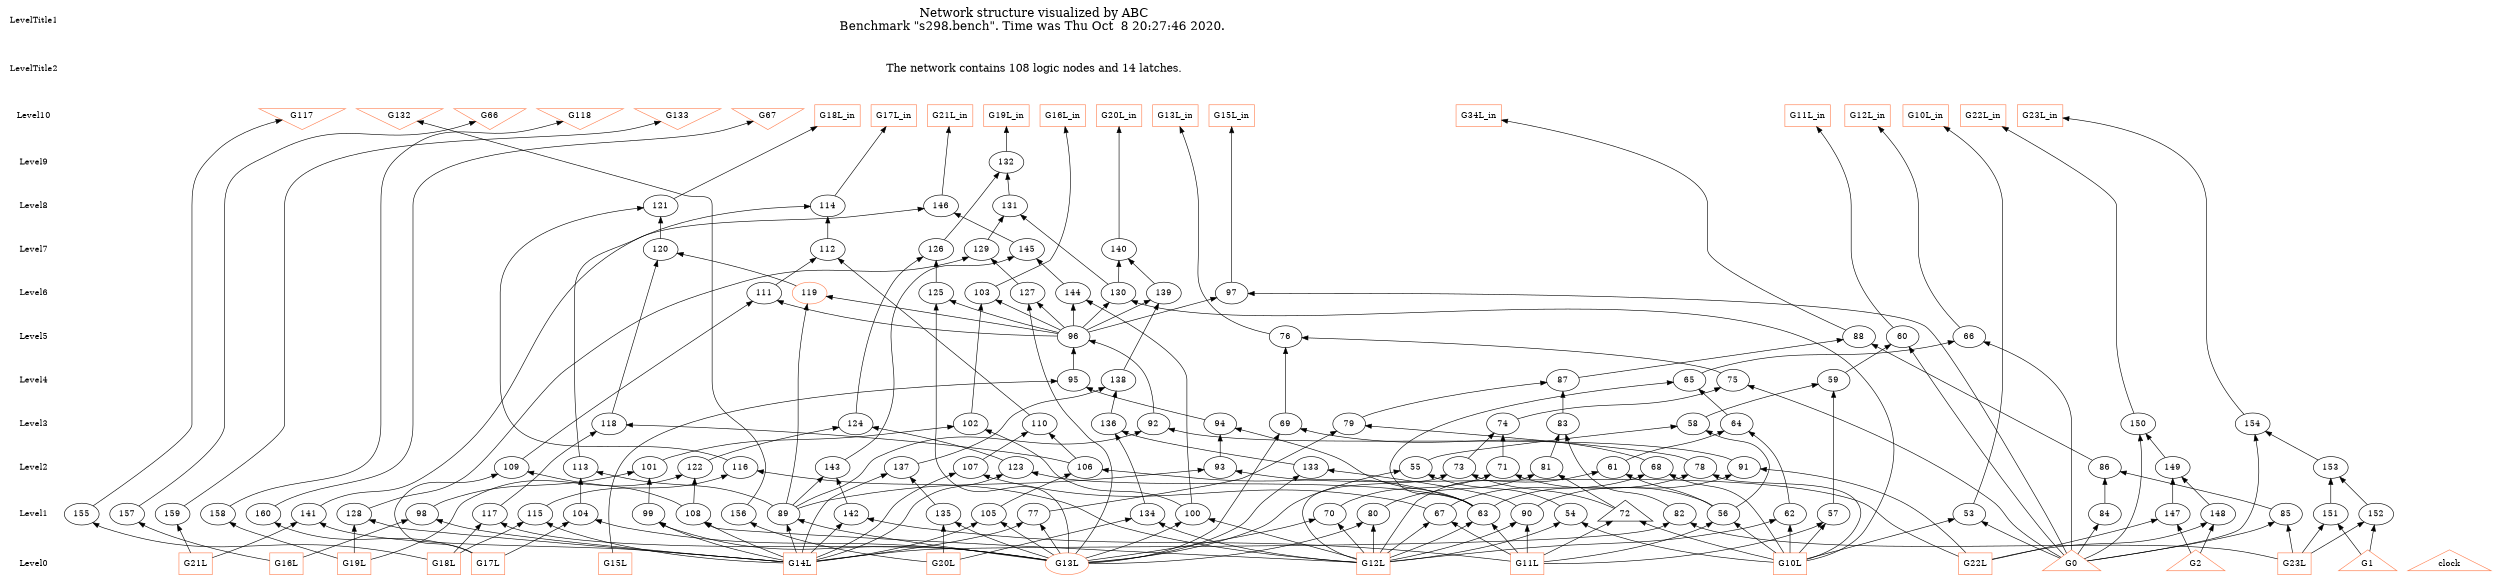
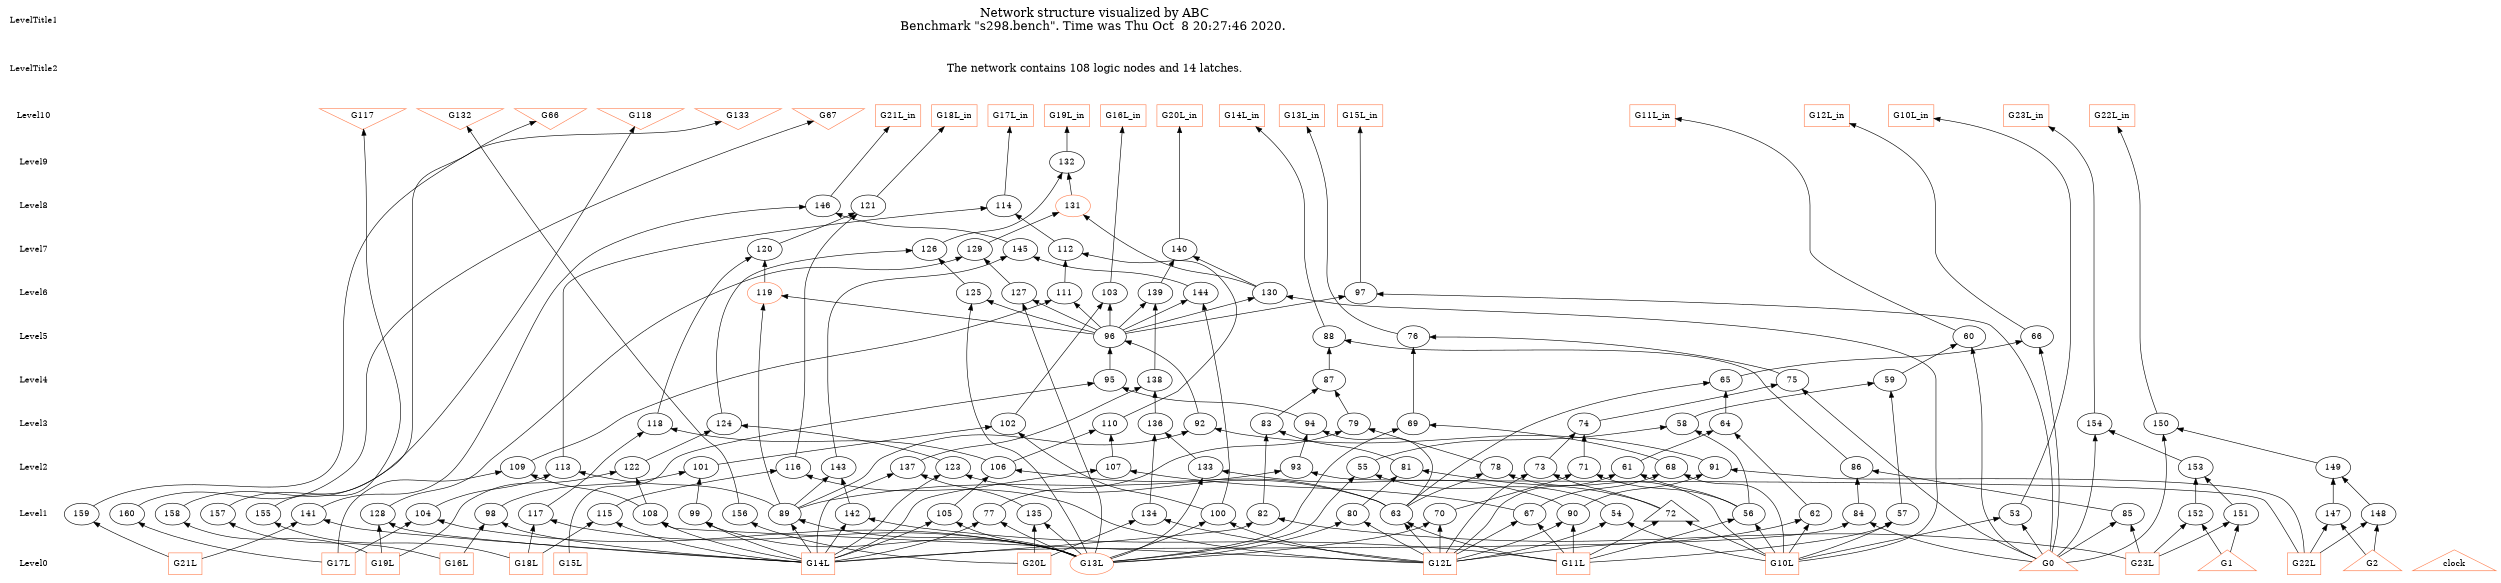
  digraph {
    node [shape=ellipse]
    edge [dir=back style=solid]
    LevelTitle1 [shape=plaintext]
    LevelTitle2 [shape=plaintext]
    Level10 [shape=plaintext]
    Level9 [shape=plaintext]
    Level8 [shape=plaintext]
    Level7 [shape=plaintext]
    Level6 [shape=plaintext]
    Level5 [shape=plaintext]
    Level4 [shape=plaintext]
    Level3 [shape=plaintext]
    Level2 [shape=plaintext]
    Level1 [shape=plaintext]
    Level0 [shape=plaintext]
    n14 [fontname="Times-Roman" fontsize=20 label="Network structure visualized by ABC\nBenchmark \"s298.bench\". Time was Thu Oct  8 20:27:46 2020. " shape=plaintext]
    n15 [fontname="Times-Roman" fontsize=18 label="The network contains 108 logic nodes and 14 latches.\n" shape=plaintext]
    n16 [color=coral fillcolor=coral label=G117 shape=invtriangle]
    n17 [color=coral fillcolor=coral label=G132 shape=invtriangle]
    n18 [color=coral fillcolor=coral label=G66 shape=invtriangle]
    n19 [color=coral fillcolor=coral label=G118 shape=invtriangle]
    n20 [color=coral fillcolor=coral label=G133 shape=invtriangle]
    n21 [color=coral fillcolor=coral label=G67 shape=invtriangle]
    n22 [color=coral fillcolor=coral label=G10L_in shape=box]
    n23 [color=coral fillcolor=coral label=G11L_in shape=box]
    n24 [color=coral fillcolor=coral label=G12L_in shape=box]
    n25 [color=coral fillcolor=coral label=G13L_in shape=box]
-   n26 [color=coral fillcolor=coral label=G34L_in shape=box]
+   n26 [color=coral fillcolor=coral label=G14L_in shape=box]
    n27 [color=coral fillcolor=coral label=G15L_in shape=box]
    n28 [color=coral fillcolor=coral label=G16L_in shape=box]
    n29 [color=coral fillcolor=coral label=G17L_in shape=box]
    n30 [color=coral fillcolor=coral label=G18L_in shape=box]
    n31 [color=coral fillcolor=coral label=G19L_in shape=box]
    n32 [color=coral fillcolor=coral label=G20L_in shape=box]
    n33 [color=coral fillcolor=coral label=G21L_in shape=box]
    n34 [color=coral fillcolor=coral label=G22L_in shape=box]
    n35 [color=coral fillcolor=coral label=G23L_in shape=box]
    n36 [label="132\n"]
    n37 [label="114\n"]
    n38 [label="121\n"]
-   n39 [label="131\n"]
+   n39 [label="131\n" color=coral]
    n40 [label="146\n"]
    n41 [label="112\n"]
    n42 [label="120\n"]
    n43 [label="126\n"]
    n44 [label="129\n"]
    n45 [label="140\n"]
    n46 [label="145\n"]
    n47 [label="97\n"]
    n48 [label="103\n"]
    n49 [label="111\n"]
    n50 [color=coral label="119\n"]
    n51 [label="125\n"]
    n52 [label="127\n"]
    n53 [label="130\n"]
    n54 [label="139\n"]
    n55 [label="144\n"]
    n56 [label="60\n"]
    n57 [label="66\n"]
    n58 [label="76\n"]
    n59 [label="88\n"]
    n60 [label="96\n"]
    n61 [label="59\n"]
    n62 [label="65\n"]
    n63 [label="75\n"]
    n64 [label="87\n"]
    n65 [label="95\n"]
    n66 [label="138\n"]
    n67 [label="58\n"]
    n68 [label="64\n"]
    n69 [label="69\n"]
    n70 [label="74\n"]
    n71 [label="79\n"]
    n72 [label="83\n"]
    n73 [label="92\n"]
    n74 [label="94\n"]
    n75 [label="102\n"]
    n76 [label="110\n"]
    n77 [label="118\n"]
    n78 [label="124\n"]
    n79 [label="136\n"]
    n80 [label="150\n"]
    n81 [label="154\n"]
    n82 [label="55\n"]
    n83 [label="61\n"]
    n84 [label="68\n"]
    n85 [label="71\n"]
    n86 [label="73\n"]
    n87 [label="78\n"]
    n88 [label="81\n"]
    n89 [label="86\n"]
    n90 [label="91\n"]
    n91 [label="93\n"]
    n92 [label="101\n"]
    n93 [label="106\n"]
    n94 [label="107\n"]
    n95 [label="109\n"]
    n96 [label="113\n"]
    n97 [label="116\n"]
    n98 [label="122\n"]
    n99 [label="123\n"]
    n100 [label="133\n"]
    n101 [label="137\n"]
    n102 [label="143\n"]
    n103 [label="149\n"]
    n104 [label="153\n"]
    n105 [label="53\n"]
    n106 [label="54\n"]
    n107 [label="56\n"]
    n108 [label="57\n"]
    n109 [label="62\n"]
    n110 [label="63\n"]
    n111 [label="67\n"]
    n112 [label="70\n"]
    n113 [label="72\n" shape=triangle]
    n114 [label="77\n"]
    n115 [label="80\n"]
    n116 [label="82\n"]
    n117 [label="84\n"]
    n118 [label="85\n"]
    n119 [label="89\n"]
    n120 [label="90\n"]
    n121 [label="98\n"]
    n122 [label="99\n"]
    n123 [label="100\n"]
    n124 [label="104\n"]
    n125 [label="105\n"]
    n126 [label="108\n"]
    n127 [label="115\n"]
    n128 [label="117\n"]
    n129 [label="128\n"]
    n130 [label="134\n"]
    n131 [label="135\n"]
    n132 [label="141\n"]
    n133 [label="142\n"]
    n134 [label="147\n"]
    n135 [label="148\n"]
    n136 [label="151\n"]
    n137 [label="152\n"]
    n138 [label="155\n"]
    n139 [label="156\n"]
    n140 [label="157\n"]
    n141 [label="158\n"]
    n142 [label="159\n"]
    n143 [label="160\n"]
    n144 [color=coral fillcolor=coral label=clock shape=triangle]
    n145 [color=coral fillcolor=coral label=G0 shape=triangle]
    n146 [color=coral fillcolor=coral label=G1 shape=triangle]
    n147 [color=coral fillcolor=coral label=G2 shape=triangle]
    n148 [color=coral fillcolor=coral label=G10L shape=box]
    n149 [color=coral fillcolor=coral label=G11L shape=box]
    n150 [color=coral fillcolor=coral label=G12L shape=box]
    n151 [color=coral fillcolor=coral label=G13L]
    n152 [color=coral fillcolor=coral label=G14L shape=box]
    n153 [color=coral fillcolor=coral label=G15L shape=box]
    n154 [color=coral fillcolor=coral label=G16L shape=box]
    n155 [color=coral fillcolor=coral label=G17L shape=box]
    n156 [color=coral fillcolor=coral label=G18L shape=box]
    n157 [color=coral fillcolor=coral label=G19L shape=box]
    n158 [color=coral fillcolor=coral label=G20L shape=box]
    n159 [color=coral fillcolor=coral label=G21L shape=box]
    n160 [color=coral fillcolor=coral label=G22L shape=box]
    n161 [color=coral fillcolor=coral label=G23L shape=box]
    subgraph sub_1 {
      LevelTitle1
      LevelTitle2
      Level10
      Level9
      Level8
      Level7
      Level6
      Level5
      Level4
      Level3
      Level2
      Level1
      Level0
    }
    subgraph sub_2 {
      rank=same
      LevelTitle1
      n14
    }
    subgraph sub_3 {
      rank=same
      LevelTitle2
      n15
    }
    subgraph sub_4 {
      rank=same
      Level10
      n16
      n17
      n18
      n19
      n20
      n21
      n22
      n23
      n24
      n25
      n26
      n27
      n28
      n29
      n30
      n31
      n32
      n33
      n34
      n35
    }
    subgraph sub_5 {
      rank=same
      Level9
      n36
    }
    subgraph sub_6 {
      rank=same
      Level8
      n37
      n38
      n39
      n40
    }
    subgraph sub_7 {
      rank=same
      Level7
      n41
      n42
      n43
      n44
      n45
      n46
    }
    subgraph sub_8 {
      rank=same
      Level6
      n47
      n48
      n49
      n50
      n51
      n52
      n53
      n54
      n55
    }
    subgraph sub_9 {
      rank=same
      Level5
      n56
      n57
      n58
      n59
      n60
    }
    subgraph sub_10 {
      rank=same
      Level4
      n61
      n62
      n63
      n64
      n65
      n66
    }
    subgraph sub_11 {
      rank=same
      Level3
      n67
      n68
      n69
      n70
      n71
      n72
      n73
      n74
      n75
      n76
      n77
      n78
      n79
      n80
      n81
    }
    subgraph sub_12 {
      rank=same
      Level2
      n82
      n83
      n84
      n85
      n86
      n87
      n88
      n89
      n90
      n91
      n92
      n93
      n94
      n95
      n96
      n97
      n98
      n99
      n100
      n101
      n102
      n103
      n104
    }
    subgraph sub_13 {
      rank=same
      Level1
      n105
      n106
      n107
      n108
      n109
      n110
      n111
      n112
      n113
      n114
      n115
      n116
      n117
      n118
      n119
      n120
      n121
      n122
      n123
      n124
      n125
      n126
      n127
      n128
      n129
      n130
      n131
      n132
      n133
      n134
      n135
      n136
      n137
      n138
      n139
      n140
      n141
      n142
      n143
    }
    subgraph sub_14 {
      rank=same
      Level0
      n144
      n145
      n146
      n147
      n148
      n149
      n150
      n151
      n152
      n153
      n154
      n155
      n156
      n157
      n158
      n159
      n160
      n161
    }
    LevelTitle1 -> LevelTitle2 [style=invis]
    LevelTitle2 -> Level10 [style=invis]
    Level10 -> Level9 [style=invis]
    Level9 -> Level8 [style=invis]
    Level8 -> Level7 [style=invis]
    Level7 -> Level6 [style=invis]
    Level6 -> Level5 [style=invis]
    Level5 -> Level4 [style=invis]
    Level4 -> Level3 [style=invis]
    Level3 -> Level2 [style=invis]
    Level2 -> Level1 [style=invis]
    Level1 -> Level0 [style=invis]
    n14 -> n15 [style=invis]
    n15 -> n16 [style=invis]
    n15 -> n17 [style=invis]
    n15 -> n18 [style=invis]
    n15 -> n19 [style=invis]
    n15 -> n20 [style=invis]
    n15 -> n21 [style=invis]
    n15 -> n22 [style=invis]
    n15 -> n23 [style=invis]
    n15 -> n24 [style=invis]
    n15 -> n25 [style=invis]
    n15 -> n26 [style=invis]
    n15 -> n27 [style=invis]
    n15 -> n28 [style=invis]
    n15 -> n29 [style=invis]
    n15 -> n30 [style=invis]
    n15 -> n31 [style=invis]
    n15 -> n32 [style=invis]
    n15 -> n33 [style=invis]
    n15 -> n34 [style=invis]
    n15 -> n35 [style=invis]
    n16 -> n17 [style=invis]
    n16 -> n138
    n17 -> n18 [style=invis]
    n17 -> n139
    n18 -> n19 [style=invis]
    n18 -> n140
    n19 -> n20 [style=invis]
    n19 -> n141
    n20 -> n21 [style=invis]
    n20 -> n142
    n21 -> n143
    n22 -> n105
    n23 -> n56
    n24 -> n57
    n25 -> n58
    n26 -> n59
    n27 -> n47
    n28 -> n48
    n29 -> n37
    n30 -> n38
    n31 -> n36
    n32 -> n45
    n33 -> n40
    n34 -> n80
    n35 -> n81
    n36 -> n39
    n36 -> n43
    n37 -> n41
    n37 -> n96
    n38 -> n42
    n38 -> n97
    n39 -> n44
    n39 -> n53
    n40 -> n46
    n40 -> n132
    n41 -> n49
    n41 -> n76
    n42 -> n50
    n42 -> n77
    n43 -> n51
    n43 -> n78
    n44 -> n52
    n44 -> n129
    n45 -> n53
    n45 -> n54
    n46 -> n55
    n46 -> n102
    n47 -> n60
    n47 -> n145
    n48 -> n60
    n48 -> n75
    n49 -> n60
    n49 -> n95
    n50 -> n60
    n50 -> n119
    n51 -> n60
    n51 -> n151
    n52 -> n60
    n52 -> n151
    n53 -> n60
    n53 -> n148
    n54 -> n60
    n54 -> n66
    n55 -> n60
    n55 -> n123
    n56 -> n61
    n56 -> n145
    n57 -> n62
    n57 -> n145
    n58 -> n63
    n58 -> n69
    n59 -> n64
    n59 -> n89
    n60 -> n65
    n60 -> n73
    n61 -> n67
    n61 -> n108
    n62 -> n68
    n62 -> n110
    n63 -> n70
    n63 -> n145
    n64 -> n71
    n64 -> n72
    n65 -> n74
    n65 -> n153
    n66 -> n79
    n66 -> n101
    n67 -> n82
    n67 -> n107
    n68 -> n83
    n68 -> n109
    n69 -> n84
    n69 -> n151
    n70 -> n85
    n70 -> n86
    n71 -> n87
    n71 -> n114
    n72 -> n88
    n72 -> n116
    n73 -> n90
    n73 -> n119
    n74 -> n91
    n74 -> n110
    n75 -> n92
    n75 -> n123
    n76 -> n93
    n76 -> n94
    n77 -> n93
    n77 -> n128
    n78 -> n98
    n78 -> n99
    n79 -> n100
    n79 -> n130
    n80 -> n103
    n80 -> n145
    n81 -> n104
    n81 -> n145
    n82 -> n106
    n82 -> n151
    n83 -> n107
    n83 -> n150
    n84 -> n111
    n84 -> n148
    n85 -> n107
    n85 -> n112
    n86 -> n113
    n86 -> n150
    n87 -> n110
    n87 -> n148
    n88 -> n113
    n88 -> n115
    n89 -> n117
    n89 -> n118
    n90 -> n120
    n90 -> n160
    n91 -> n119
    n91 -> n160
    n92 -> n121
    n92 -> n122
    n93 -> n110
    n93 -> n125
    n94 -> n111
    n94 -> n152
    n95 -> n126
    n95 -> n155
    n96 -> n119
    n96 -> n124
    n97 -> n127
    n97 -> n150
    n98 -> n126
    n98 -> n157
    n99 -> n110
    n99 -> n152
    n100 -> n120
    n100 -> n151
    n101 -> n131
    n101 -> n152
    n102 -> n119
    n102 -> n133
    n103 -> n134
    n103 -> n135
    n104 -> n136
    n104 -> n137
    n105 -> n145
    n105 -> n148
    n106 -> n148
    n106 -> n150
    n107 -> n148
    n107 -> n149
    n108 -> n148
    n108 -> n149
    n109 -> n148
    n109 -> n150
    n110 -> n149
    n110 -> n150
    n111 -> n149
    n111 -> n150
    n112 -> n150
    n112 -> n151
    n113 -> n148
    n113 -> n149
    n114 -> n151
    n114 -> n152
    n115 -> n150
    n115 -> n151
    n116 -> n152
    n116 -> n161
    n117 -> n145
+   n117 -> n152
    n118 -> n145
    n118 -> n161
    n119 -> n151
    n119 -> n152
    n120 -> n149
    n120 -> n150
    n121 -> n152
    n121 -> n154
    n122 -> n151
    n122 -> n152
    n123 -> n150
    n123 -> n151
    n124 -> n151
    n124 -> n155
    n125 -> n151
    n125 -> n152
    n126 -> n150
    n126 -> n152
    n127 -> n152
    n127 -> n156
    n128 -> n151
    n128 -> n156
    n129 -> n152
    n129 -> n157
    n130 -> n150
    n130 -> n158
    n131 -> n151
    n131 -> n158
    n132 -> n152
    n132 -> n159
    n133 -> n149
    n133 -> n152
    n134 -> n147
    n134 -> n160
    n135 -> n147
    n135 -> n160
    n136 -> n146
    n136 -> n161
    n137 -> n146
    n137 -> n161
    n138 -> n156
    n139 -> n158
    n140 -> n154
    n141 -> n157
    n142 -> n159
    n143 -> n155
  }
